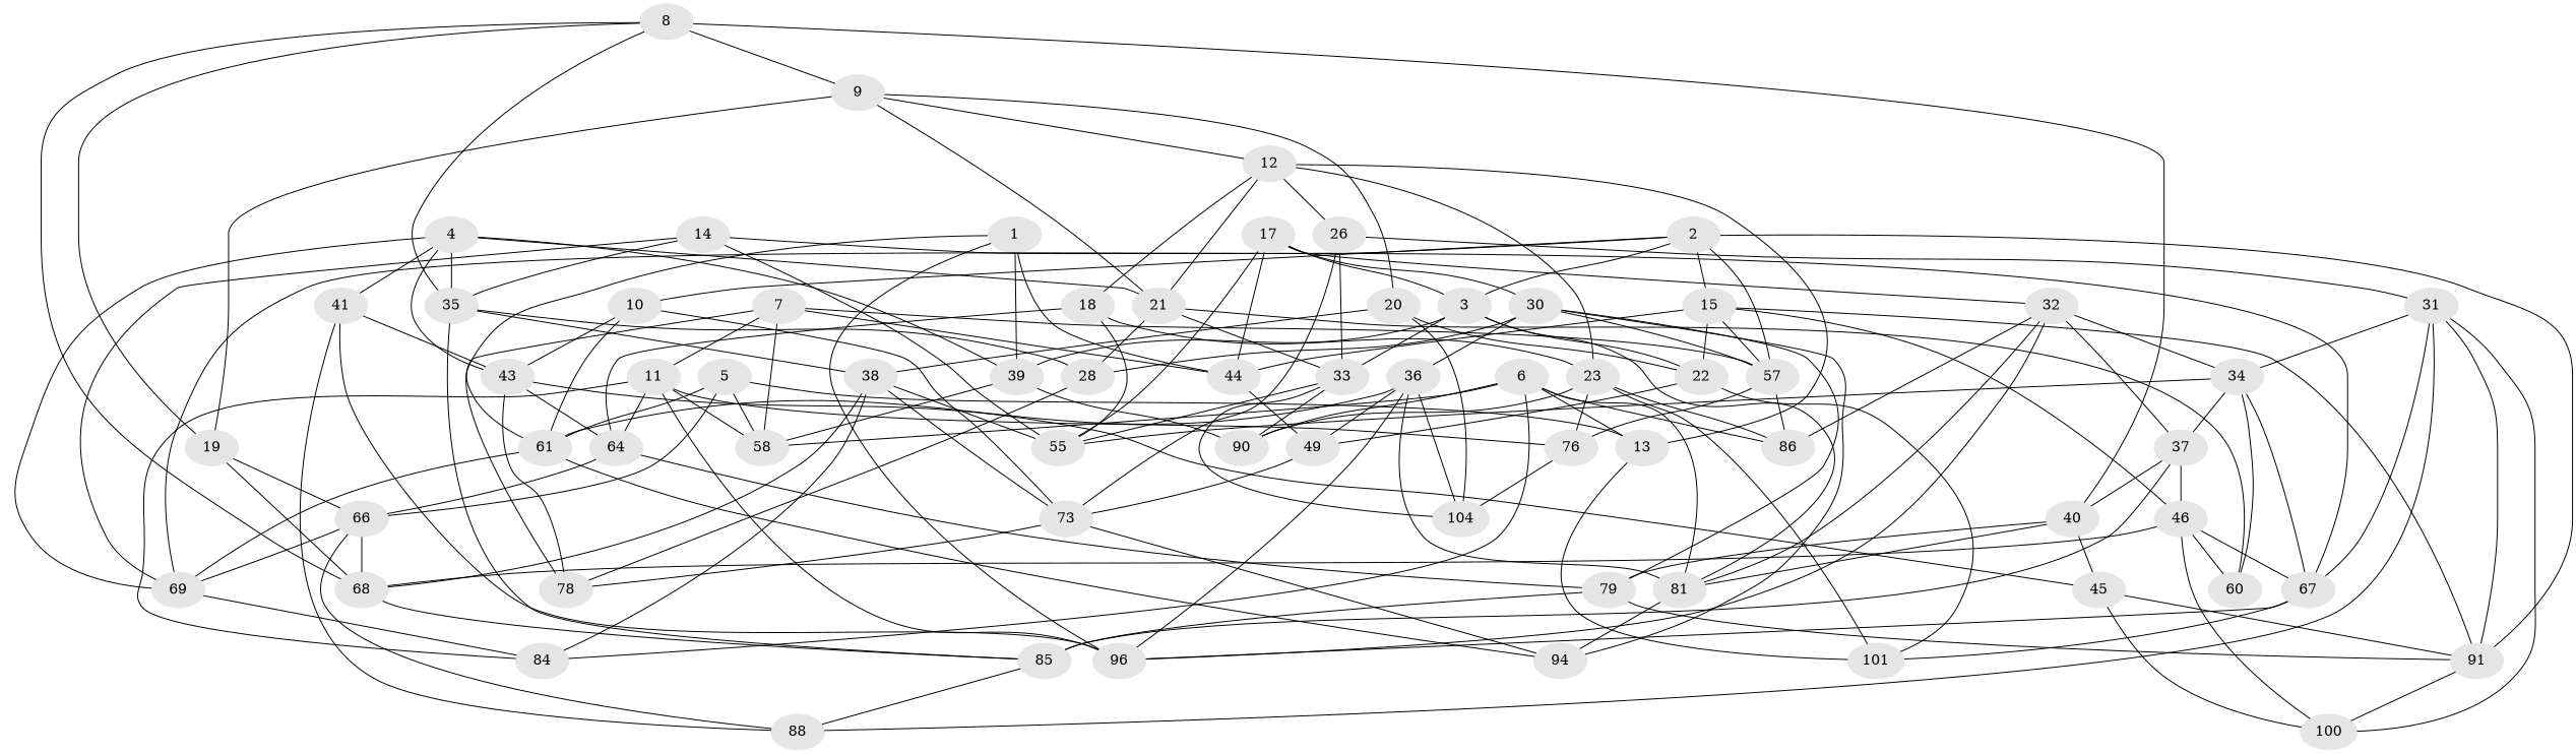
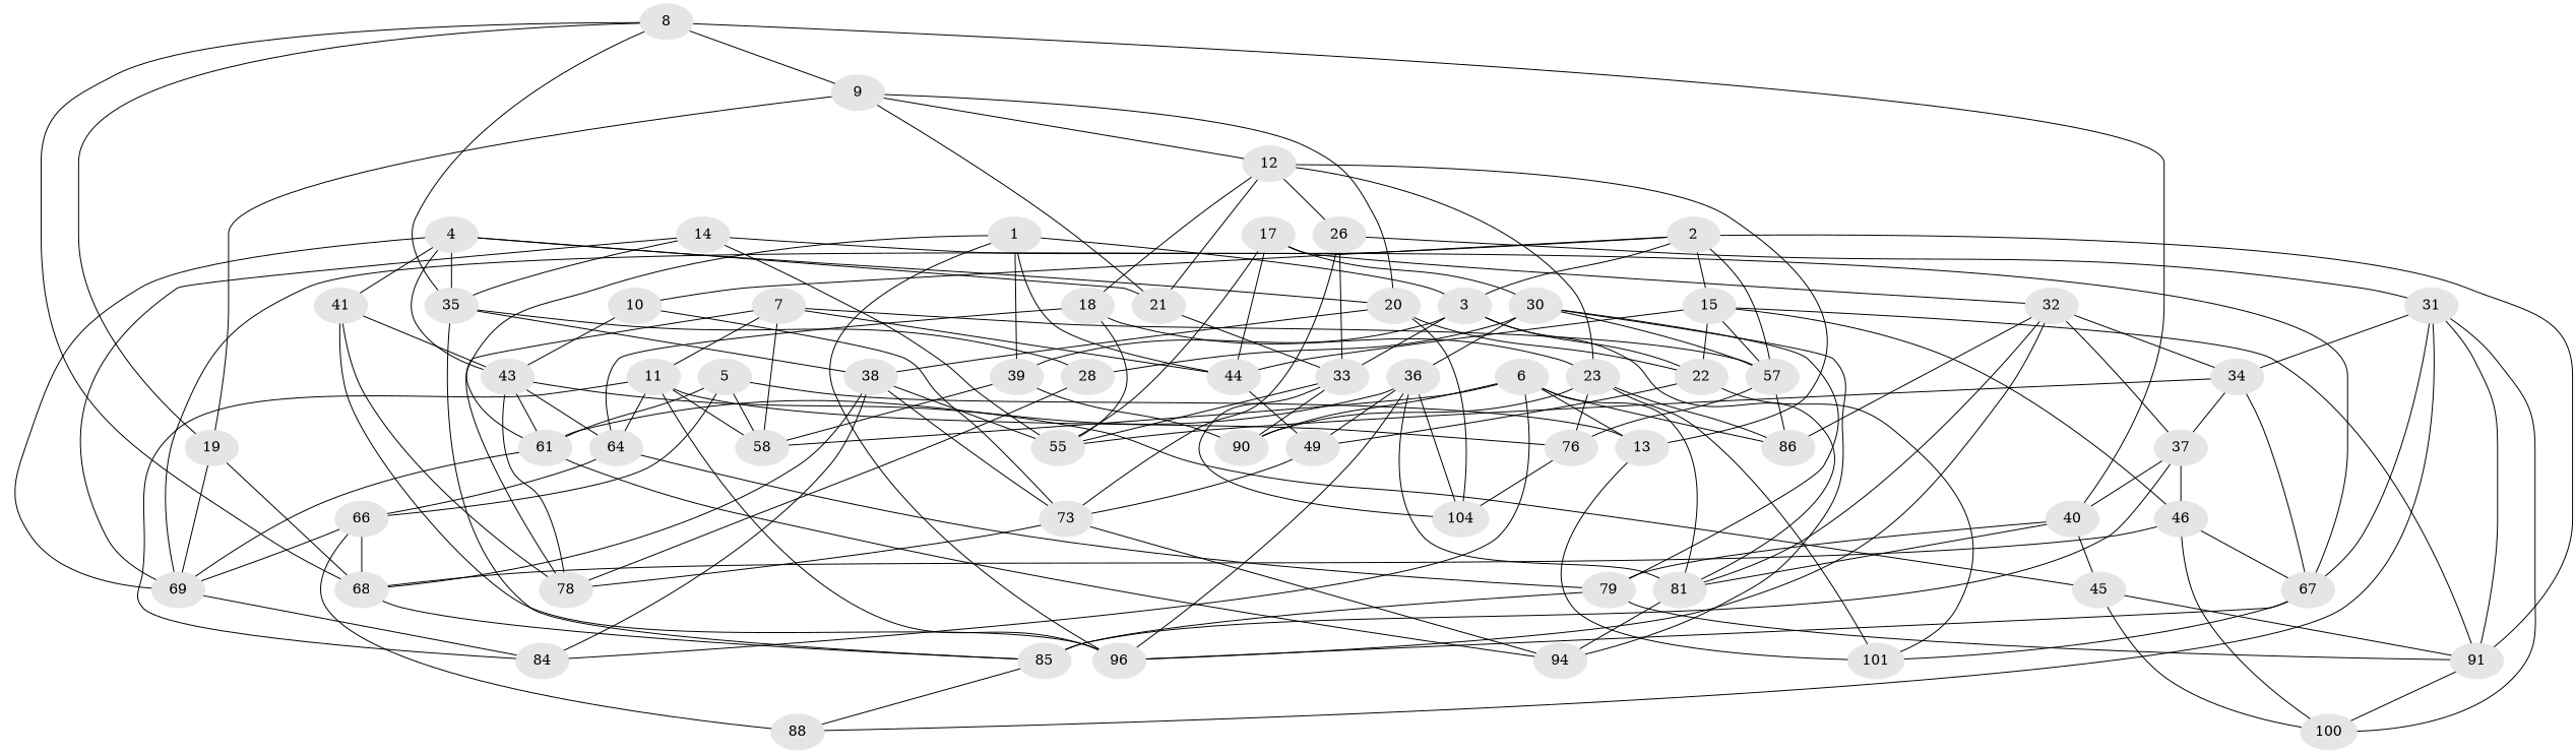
  graph {
    node [color=gray90 style=filled]
    1 [super="+24"]
    3 [super="+53"]
    39
    44 [super="+57"]
    61 [super="+74"]
    96 [super="+108"]
    22 [super="+83"]
    33 [super="+35"]
    81 [super="+102"]
    58 [super="+97"]
    90
    49
    69 [super="+92"]
    94
    2 [super="+16"]
    10
    15 [super="+63"]
    n18 [label=57 super="+65"]
    91 [super="+105"]
    43 [super="+95"]
    73 [super="+103"]
    46 [super="+71"]
    86
    76
    84
    100
    101
    55 [super="+82"]
    104
    4 [super="+111"]
    20 [super="+27"]
    21 [super="+72"]
    n33 [label=35 super="+28"]
    41
    38 [super="+75"]
-   60
    n37 [label=28]
    85 [super="+106"]
    88
    78
    64 [super="+77"]
    45
    5
    13
    66 [super="+98"]
    68 [super="+89"]
    6 [super="+70"]
    7 [super="+80"]
    11 [super="+29"]
    8 [super="+54"]
    9 [super="+47"]
    19 [super="+62"]
    40 [super="+56"]
    12 [super="+110"]
    79 [super="+93"]
    18
    23 [super="+59"]
    26
    31 [super="+87"]
    14
    67 [super="+109"]
    30 [super="+52"]
    36 [super="+99"]
    17
    32 [super="+107"]
    34 [super="+42"]
    37 [super="+50"]
-   17 -- 3
+   1 -- 3
    1 -- 39
    1 -- 44 [weight=2]
    1 -- 61
    1 -- 96
    3 -- 39
    3 -- 22
    3 -- 33
    3 -- 81
    39 -- 58
    39 -- 90
    44 -- 49
    61 -- 69
    61 -- 94
    22 -- 49
    22 -- 101
    33 -- 90
    33 -- 55
    33 -- 104
    81 -- 94
    49 -- 73
    69 -- 84
    2 -- 3
    2 -- 69
    2 -- 10
    2 -- 15
    2 -- n18
    2 -- 91
-   10 -- 61
+   43 -- 61
    10 -- 43
    10 -- 73
    15 -- 44
    15 -- 22
    15 -- n18
    15 -- 91
    15 -- 46
    n18 -- 86
    n18 -- 76
    91 -- 100
    43 -- 78
    43 -- 64
    43 -- 45
    73 -- 94
    73 -- 78
    46 -- 100
-   46 -- 60
    46 -- 68
    46 -- 67
    76 -- 104
    4 -- 69
    4 -- 43
-   4 -- 39
+   4 -- 20
    4 -- 21
    4 -- n33
    4 -- 41
    20 -- 22 [weight=2]
    20 -- 104
    20 -- 38
    21 -- 33
-   21 -- 60
-   21 -- n37
    n33 -- 38
    n33 -- n37
    n33 -- 85
    41 -- 96
    41 -- 43
-   41 -- 88
+   41 -- 78
    38 -- 73
    38 -- 84
    38 -- 55
    38 -- 68
    n37 -- 78
    85 -- 88
    64 -- 66
    64 -- 79 [weight=2]
    45 -- 91
    45 -- 100
    5 -- 61
    5 -- 58
    5 -- 13
    5 -- 66
    13 -- 101
    66 -- 69
    66 -- 88
    66 -- 68
    68 -- 85
    6 -- 81
    6 -- 58
    6 -- 90
    6 -- 86
    6 -- 84
    6 -- 13
    7 -- 44
    7 -- 58 [weight=2]
    7 -- n18
    7 -- 78
    7 -- 11
    11 -- 96
    11 -- 58
    11 -- 76
    11 -- 84
    11 -- 64
    8 -- n33
    8 -- 68
    8 -- 9
    8 -- 19
    8 -- 40 [weight=2]
    9 -- 20
    9 -- 21
    9 -- 19 [weight=2]
    9 -- 12
-   19 -- 66
+   19 -- 69
    19 -- 68 [weight=2]
    40 -- 81
    40 -- 45
    40 -- 79
    12 -- 21
    12 -- 13
    12 -- 18
    12 -- 23
    12 -- 26
    79 -- 91
    79 -- 85
    18 -- 55
    18 -- 64
    18 -- 23
    23 -- 90
    23 -- 86
    23 -- 76
    23 -- 101
    26 -- 33
    26 -- 73
    26 -- 31
    31 -- 91
    31 -- 100
    31 -- 88
    31 -- 67
    31 -- 34
    14 -- 69
    14 -- 55
    14 -- n33
    14 -- 67
    67 -- 96
    67 -- 101
    30 -- 94
    30 -- n18
    30 -- n37
    30 -- 79
    30 -- 36
    36 -- 61
    36 -- 96
    36 -- 81
    36 -- 49
    36 -- 104
    17 -- 44
    17 -- 55
    17 -- 30
    17 -- 32
    32 -- 96
    32 -- 81
    32 -- 86
    32 -- 34
    32 -- 37
    34 -- 55
-   34 -- 60
    34 -- 67
    34 -- 37
    37 -- 46
    37 -- 85 [weight=2]
    37 -- 40
  }
